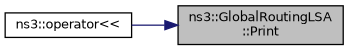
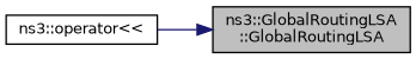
  digraph {
    rankdir=RL
    node [color=black fontname=Helvetica fontsize=10 shape=record style=filled]
-   n1 [fillcolor=grey75 fontcolor=black height=0.2 label="ns3::GlobalRoutingLSA\l::Print" width=0.4]
+   n1 [fillcolor=grey75 fontcolor=black height=0.2 label="ns3::GlobalRoutingLSA\l::GlobalRoutingLSA" width=0.4]
    n2 [fillcolor=white height=0.2 label="ns3::operator\<\<" width=0.4]
    n1 -> n2 [color=midnightblue dir=back fontname=Helvetica fontsize=10 labelfontname=Helvetica labelfontsize=10 style=solid]
  }
